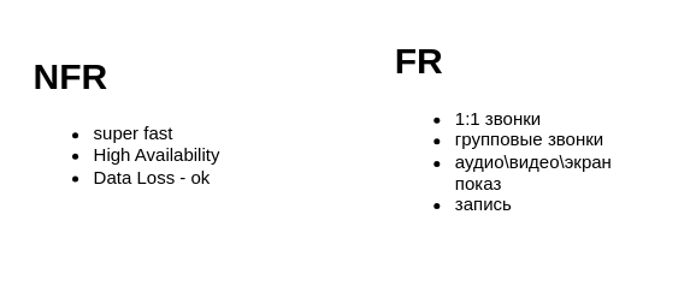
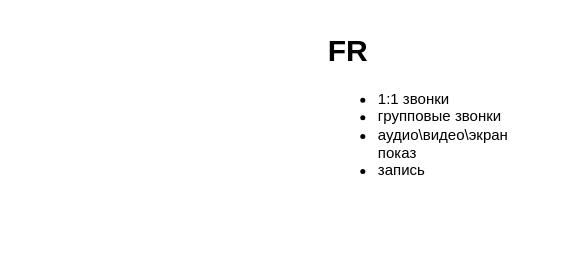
  <mxCell id="0" />
  <mxCell id="1" parent="0" />
  <mxCell id="2" value="&lt;h1 style=&quot;margin-top: 0px;&quot;&gt;FR&lt;/h1&gt;&lt;p&gt;&lt;/p&gt;&lt;ul&gt;&lt;li&gt;1:1 звонки&lt;/li&gt;&lt;li&gt;групповые звонки&lt;/li&gt;&lt;li&gt;аудио\видео\экран показ&lt;/li&gt;&lt;li&gt;запись&lt;/li&gt;&lt;/ul&gt;&lt;p&gt;&lt;/p&gt;" style="text;html=1;whiteSpace=wrap;overflow=hidden;rounded=0;" vertex="1" parent="1"><mxGeometry x="260" y="20" width="180" height="150" as="geometry" /></mxCell>
- <mxCell id="3" value="&lt;h1 style=&quot;margin-top: 0px;&quot;&gt;NFR&lt;/h1&gt;&lt;p&gt;&lt;/p&gt;&lt;ul&gt;&lt;li&gt;super fast&lt;/li&gt;&lt;li&gt;High Availability&lt;/li&gt;&lt;li&gt;Data Loss - ok&lt;/li&gt;&lt;/ul&gt;&lt;p&gt;&lt;/p&gt;" style="text;html=1;whiteSpace=wrap;overflow=hidden;rounded=0;" vertex="1" parent="1"><mxGeometry x="20" y="30" width="180" height="150" as="geometry" /></mxCell>
